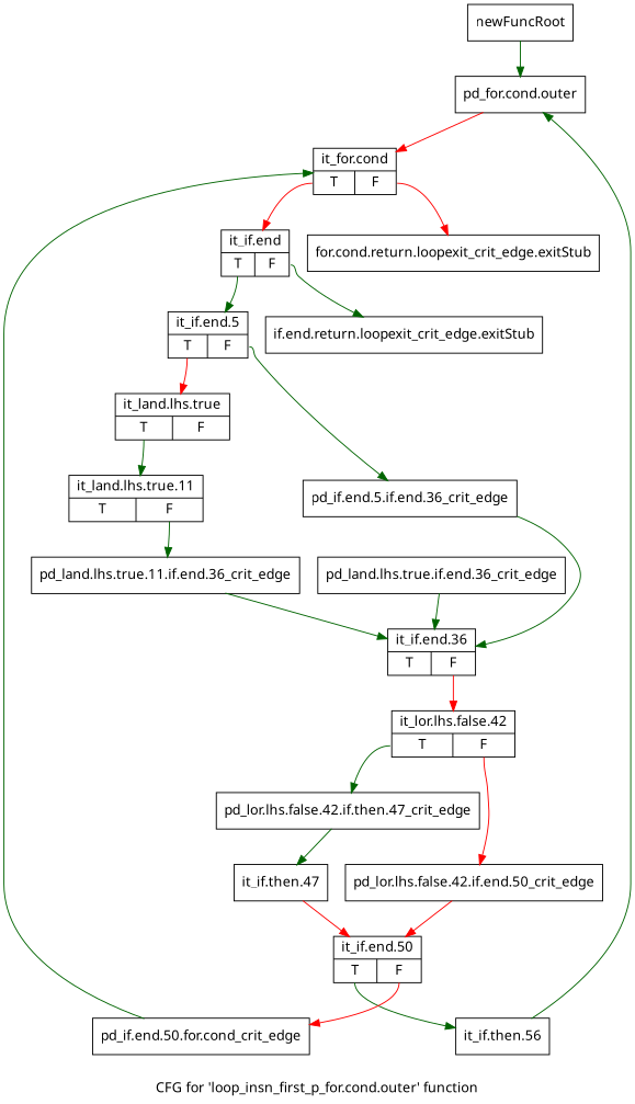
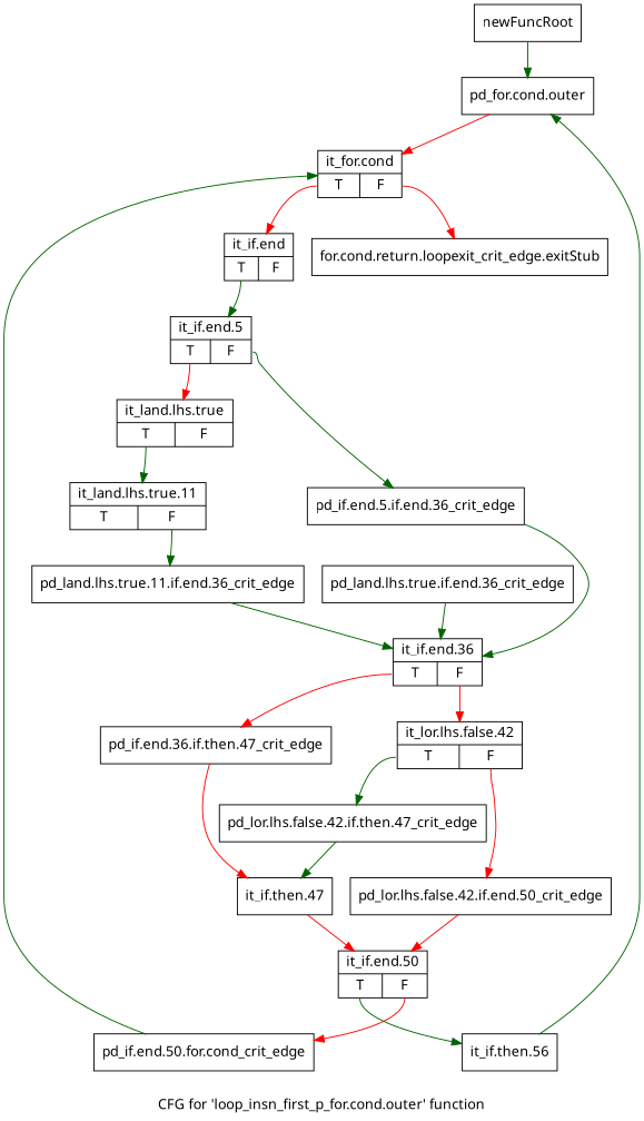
  digraph {
    fontname="Noto Sans"
    label="CFG for 'loop_insn_first_p_for.cond.outer' function"
    node [fontname="Noto Sans" shape=record]
    edge [color=darkgreen fontname="Noto Sans"]
    n1 [label="{newFuncRoot}"]
    n2 [label="{pd_for.cond.outer}"]
    n3 [label="{it_for.cond|{<s0>T|<s1>F}}"]
    n4 [label="{for.cond.return.loopexit_crit_edge.exitStub}"]
    n5 [label="{it_if.end|{<s0>T|<s1>F}}"]
-   n6 [label="{if.end.return.loopexit_crit_edge.exitStub}"]
    n7 [label="{it_if.end.5|{<s0>T|<s1>F}}"]
    n8 [label="{it_land.lhs.true|{<s0>T|<s1>F}}"]
    n9 [label="{pd_if.end.5.if.end.36_crit_edge}"]
    n10 [label="{it_land.lhs.true.11|{<s0>T|<s1>F}}"]
    n11 [label="{it_if.end.36|{<s0>T|<s1>F}}"]
    n12 [label="{pd_land.lhs.true.11.if.end.36_crit_edge}"]
    n13 [label="{pd_land.lhs.true.if.end.36_crit_edge}"]
+   n14 [label="{pd_if.end.36.if.then.47_crit_edge}"]
    n15 [label="{it_lor.lhs.false.42|{<s0>T|<s1>F}}"]
    n16 [label="{it_if.then.47}"]
    n17 [label="{pd_lor.lhs.false.42.if.then.47_crit_edge}"]
    n18 [label="{pd_lor.lhs.false.42.if.end.50_crit_edge}"]
    n19 [label="{it_if.end.50|{<s0>T|<s1>F}}"]
    n20 [label="{it_if.then.56}"]
    n21 [label="{pd_if.end.50.for.cond_crit_edge}"]
    n1 -> n2
    n2 -> n3 [color=red]
    n3 -> n4 [color=red tailport=s1]
    n3 -> n5 [color=red tailport=s0]
-   n5 -> n6 [tailport=s1]
    n5 -> n7 [tailport=s0]
    n7 -> n8 [color=red tailport=s0]
    n7 -> n9 [tailport=s1]
    n8 -> n10 [tailport=s0]
    n9 -> n11
    n10 -> n12 [tailport=s1]
+   n11 -> n14 [color=red tailport=s0]
    n11 -> n15 [color=red tailport=s1]
    n12 -> n11
    n13 -> n11
+   n14 -> n16 [color=red]
    n15 -> n17 [tailport=s0]
    n15 -> n18 [color=red tailport=s1]
    n16 -> n19 [color=red]
    n17 -> n16
    n18 -> n19 [color=red]
    n19 -> n20 [tailport=s0]
    n19 -> n21 [color=red tailport=s1]
    n20 -> n2
    n21 -> n3
  }
